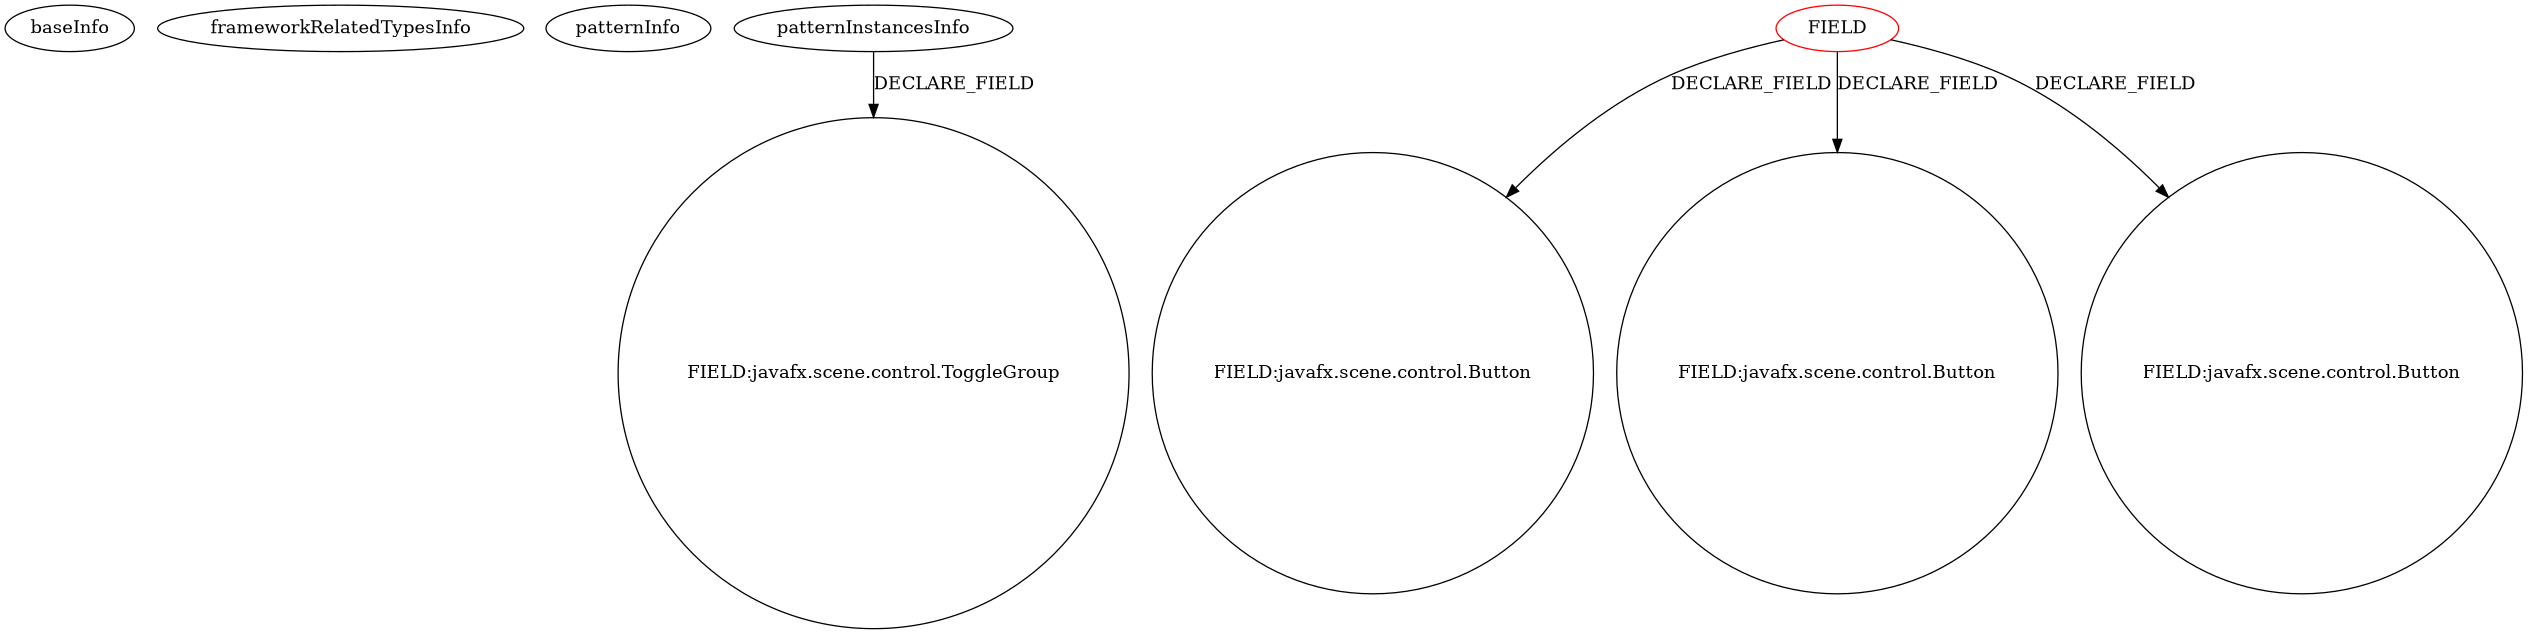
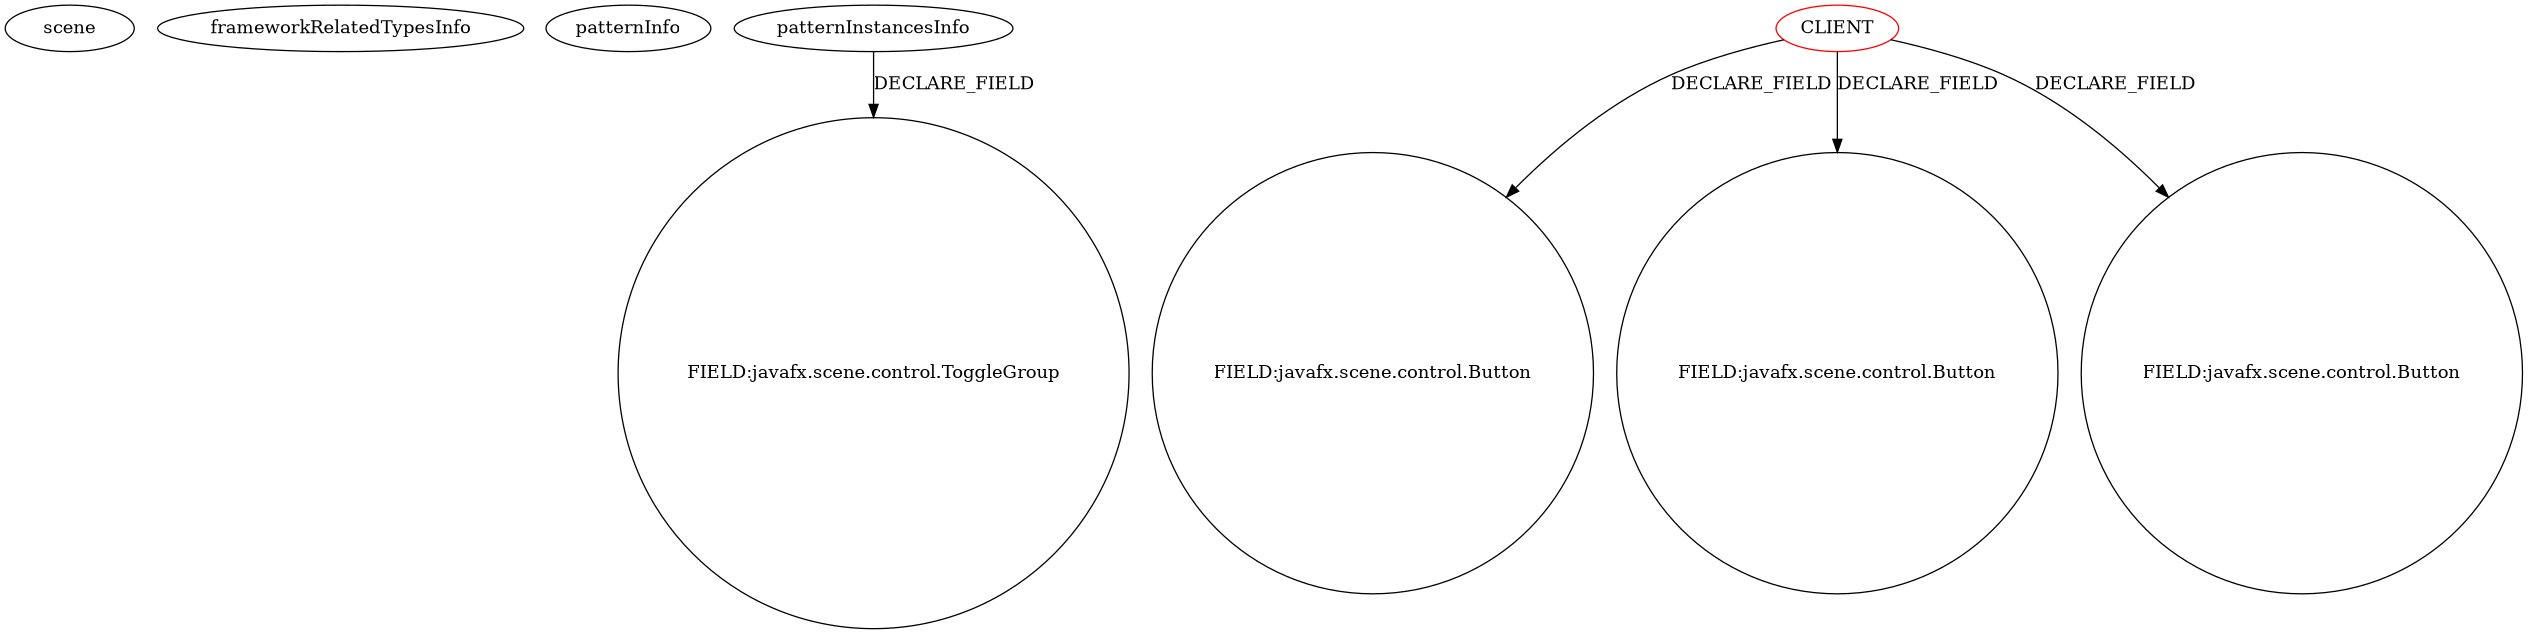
  digraph {
    node [isFrameworkType=false]
-   baseInfo [category=pattern graphId=2290 isAnonymous=false possibleRelation=false isFrameworkType=""]
+   baseInfo [category=pattern graphId=2290 isAnonymous=false possibleRelation=false label=scene isFrameworkType=""]
    frameworkRelatedTypesInfo [isFrameworkType=""]
    patternInfo [frequency=5.0 patternRootClient=0 isFrameworkType=""]
    patternInstancesInfo [0="matanghuy-SPCA~/matanghuy-SPCA/SPCA-master/SPCA/src/controllers/TransController.java~TransController~3572" 1="joelburget-miftiwac~/joelburget-miftiwac/miftiwac-master/src/Dynamic_page.java~Dynamic_page~3333" 2="novosga-painel-fx~/novosga-painel-fx/painel-fx-master/src/org/novosga/painel/client/ui/Controller.java~Controller~3787" 3="ajithkp560-quizmaster~/ajithkp560-quizmaster/quizmaster-master/QuizProgram_SRC/QuizProgram/src/quizprogram/SampleController.java~SampleController~1753" 4="RomeoGolf-BC~/RomeoGolf-BC/BC-master/src/romeogolf/bc/MainController.java~MainController~1142" isFrameworkType=""]
    n5 [label="FIELD:javafx.scene.control.ToggleGroup" shape=circle vertexType=FIELD_DECLARATION]
-   n6 [color=red label=FIELD vertexType=ROOT_CLIENT_CLASS_DECLARATION]
+   n6 [color=red label=CLIENT vertexType=ROOT_CLIENT_CLASS_DECLARATION]
    n7 [label="FIELD:javafx.scene.control.Button" shape=circle vertexType=FIELD_DECLARATION]
    n8 [label="FIELD:javafx.scene.control.Button" shape=circle vertexType=FIELD_DECLARATION]
    n9 [label="FIELD:javafx.scene.control.Button" shape=circle vertexType=FIELD_DECLARATION]
    patternInstancesInfo -> n5 [label=DECLARE_FIELD]
    n6 -> n7 [label=DECLARE_FIELD]
    n6 -> n8 [label=DECLARE_FIELD]
    n6 -> n9 [label=DECLARE_FIELD]
  }
